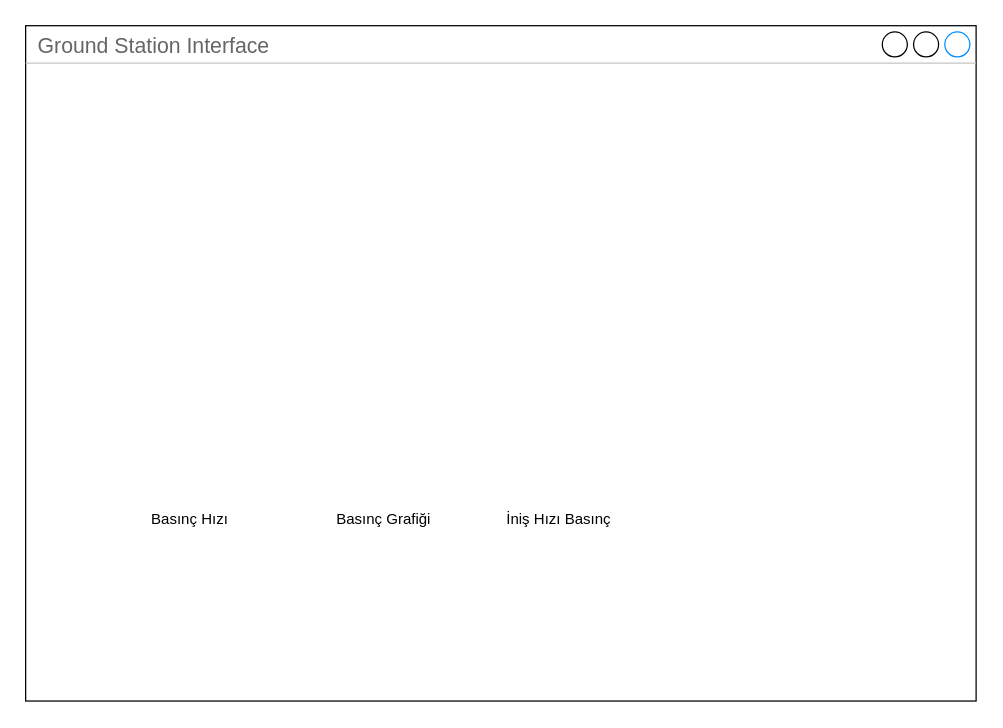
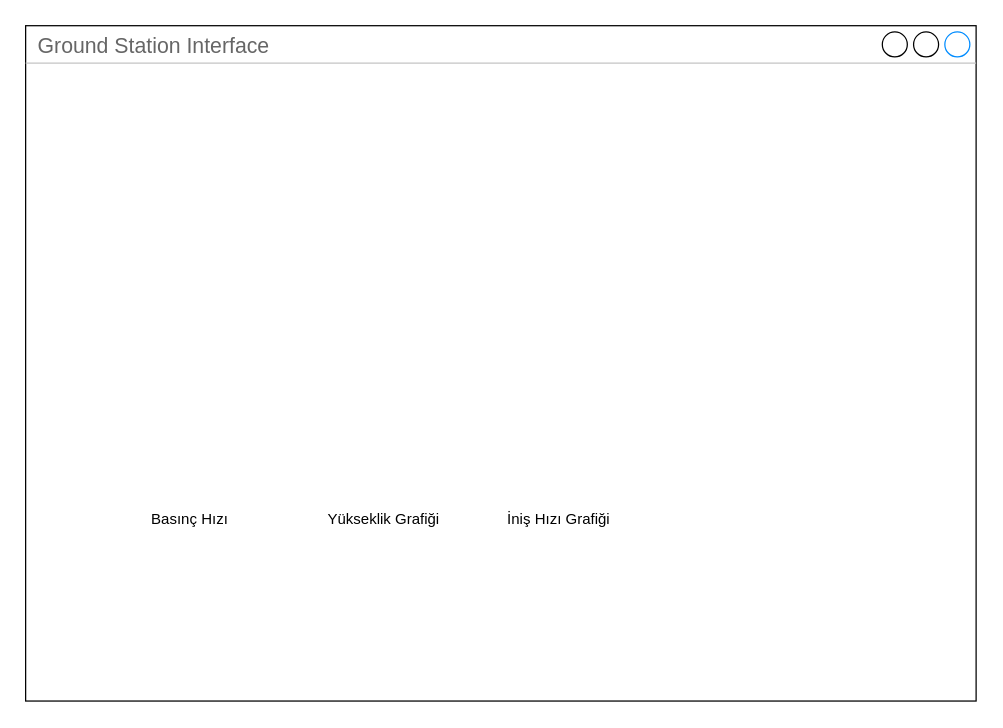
  <mxCell id="0" />
  <mxCell id="1" parent="0" />
  <mxCell id="2" value="Ground Station Interface" style="strokeWidth=1;shadow=0;dashed=0;align=center;html=1;shape=mxgraph.mockup.containers.window;align=left;verticalAlign=top;spacingLeft=8;strokeColor2=#008cff;strokeColor3=#c4c4c4;fontColor=#666666;mainText=;fontSize=17;labelBackgroundColor=none;fillColor=#ffffff;" vertex="1" parent="1"><mxGeometry x="20" y="20" width="760" height="540" as="geometry" /></mxCell>
  <mxCell id="3" value="" style="shape=image;html=1;verticalAlign=top;verticalLabelPosition=bottom;labelBackgroundColor=#ffffff;imageAspect=0;aspect=fixed;image=https://cdn0.iconfinder.com/data/icons/business-management-3-4/256/m-52-128.png;fillColor=#ffffff;" vertex="1" parent="1"><mxGeometry x="81" y="270" width="140" height="140" as="geometry" /></mxCell>
  <mxCell id="4" value="Basınç Hızı" style="text;html=1;strokeColor=none;fillColor=none;align=center;verticalAlign=middle;whiteSpace=wrap;rounded=0;" vertex="1" parent="1"><mxGeometry x="98.5" y="410" width="105" height="10" as="geometry" /></mxCell>
  <mxCell id="5" value="" style="shape=image;html=1;verticalAlign=top;verticalLabelPosition=bottom;labelBackgroundColor=#ffffff;imageAspect=0;aspect=fixed;image=https://cdn0.iconfinder.com/data/icons/business-management-3-4/256/m-52-128.png;fillColor=#ffffff;" vertex="1" parent="1"><mxGeometry x="236" y="270" width="140" height="140" as="geometry" /></mxCell>
- <mxCell id="6" value="Basınç Grafiği" style="text;html=1;strokeColor=none;fillColor=none;align=center;verticalAlign=middle;whiteSpace=wrap;rounded=0;" vertex="1" parent="1"><mxGeometry x="253.5" y="410" width="105" height="10" as="geometry" /></mxCell>
+ <mxCell id="6" value="Yükseklik Grafiği" style="text;html=1;strokeColor=none;fillColor=none;align=center;verticalAlign=middle;whiteSpace=wrap;rounded=0;" vertex="1" parent="1"><mxGeometry x="253.5" y="410" width="105" height="10" as="geometry" /></mxCell>
  <mxCell id="7" value="" style="shape=image;html=1;verticalAlign=top;verticalLabelPosition=bottom;labelBackgroundColor=#ffffff;imageAspect=0;aspect=fixed;image=https://cdn0.iconfinder.com/data/icons/business-management-3-4/256/m-52-128.png;fillColor=#ffffff;" vertex="1" parent="1"><mxGeometry x="376" y="270" width="140" height="140" as="geometry" /></mxCell>
- <mxCell id="8" value="İniş Hızı Basınç" style="text;html=1;strokeColor=none;fillColor=none;align=center;verticalAlign=middle;whiteSpace=wrap;rounded=0;" vertex="1" parent="1"><mxGeometry x="393.5" y="410" width="105" height="10" as="geometry" /></mxCell>
+ <mxCell id="8" value="İniş Hızı Grafiği" style="text;html=1;strokeColor=none;fillColor=none;align=center;verticalAlign=middle;whiteSpace=wrap;rounded=0;" vertex="1" parent="1"><mxGeometry x="393.5" y="410" width="105" height="10" as="geometry" /></mxCell>
